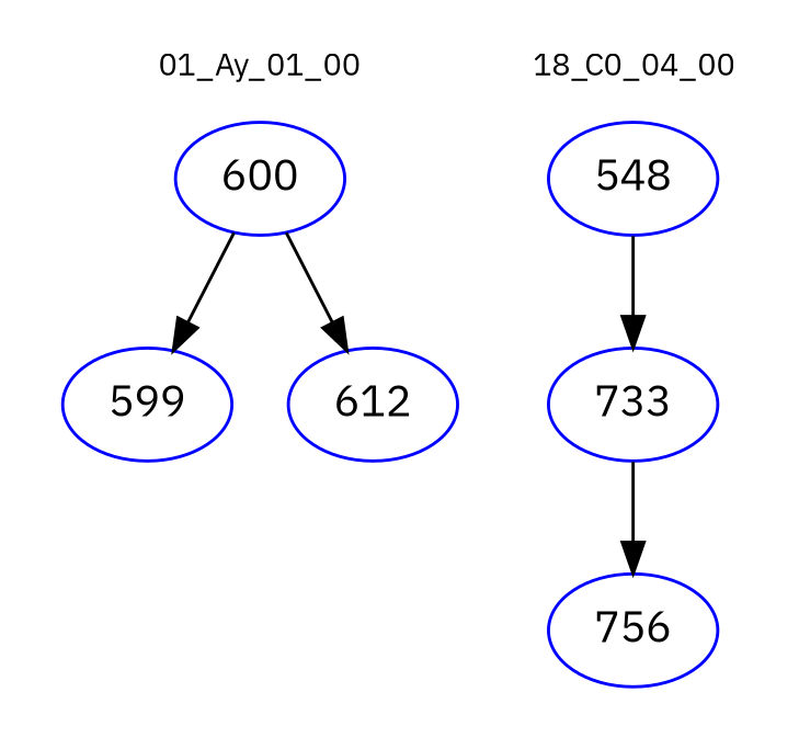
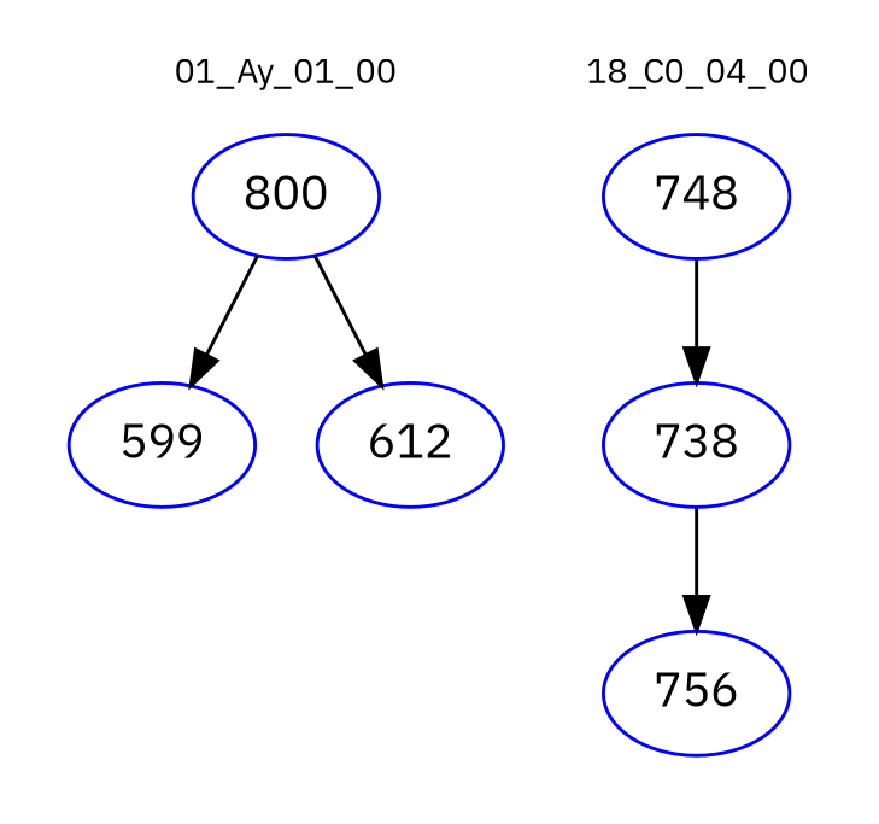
  digraph {
    fontname="IBM Plex Sans"
    node [color=blue fontname="IBM Plex Sans"]
    edge [color=black fontname="IBM Plex Sans"]
-   n1 [label=600]
+   n1 [label=800]
    n2 [label=599]
    n3 [label=612]
-   n4 [label=548]
-   n5 [label=733]
+   n4 [label=748]
+   n5 [label=738]
    n6 [label=756]
    subgraph cluster_1 {
      color=white
      fontsize=10
      label="01_Ay_01_00"
      n1
      n2
      n3
    }
    subgraph cluster_2 {
      color=white
      fontsize=10
      label="18_C0_04_00"
      n4
      n5
      n6
    }
    n1 -> n2
    n1 -> n3
    n4 -> n5
    n5 -> n6
  }
